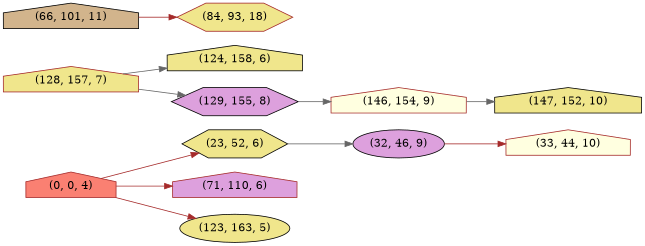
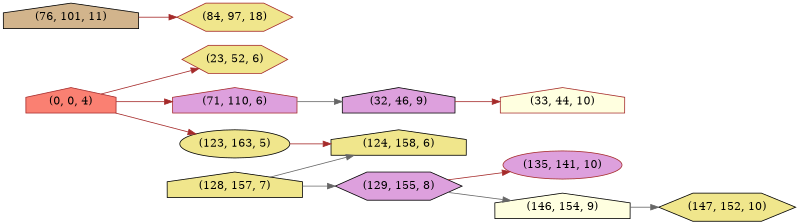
  digraph {
    rankdir=LR
    node [color=black fillcolor=khaki shape=house style=filled]
    edge [color=brown]
    n1 [color=brown fillcolor=salmon label="(0, 0, 4)"]
-   "(23, 52, 6)" [shape=hexagon]
+   "(23, 52, 6)" [color=brown shape=hexagon]
    "(71, 110, 6)" [color=brown fillcolor=plum]
    "(123, 163, 5)" [shape=ellipse]
-   "(32, 46, 9)" [fillcolor=plum shape=ellipse]
+   "(32, 46, 9)" [fillcolor=plum]
    "(124, 158, 6)"
    "(33, 44, 10)" [color=brown fillcolor=lightyellow]
-   "(76, 101, 11)" [fillcolor=tan label="(66, 101, 11)"]
-   "(84, 93, 18)" [color=brown shape=hexagon]
-   "(128, 157, 7)" [color=brown]
+   "(76, 101, 11)" [fillcolor=tan]
+   "(84, 93, 18)" [color=brown shape=hexagon label="(84, 97, 18)"]
+   "(128, 157, 7)"
    "(129, 155, 8)" [fillcolor=plum shape=hexagon]
-   "(146, 154, 9)" [color=brown fillcolor=lightyellow]
-   "(147, 152, 10)"
+   "(135, 141, 10)" [color=brown fillcolor=plum shape=ellipse]
+   "(146, 154, 9)" [fillcolor=lightyellow]
+   "(147, 152, 10)" [shape=hexagon]
    n1 -> "(23, 52, 6)"
    n1 -> "(71, 110, 6)"
    n1 -> "(123, 163, 5)"
-   "(23, 52, 6)" -> "(32, 46, 9)" [color=gray40]
+   "(71, 110, 6)" -> "(32, 46, 9)" [color=gray40]
+   "(123, 163, 5)" -> "(124, 158, 6)"
    "(32, 46, 9)" -> "(33, 44, 10)"
    "(76, 101, 11)" -> "(84, 93, 18)"
    "(128, 157, 7)" -> "(124, 158, 6)" [color=gray40]
    "(128, 157, 7)" -> "(129, 155, 8)" [color=gray40]
+   "(129, 155, 8)" -> "(135, 141, 10)"
    "(129, 155, 8)" -> "(146, 154, 9)" [color=gray40]
    "(146, 154, 9)" -> "(147, 152, 10)" [color=gray40]
  }
